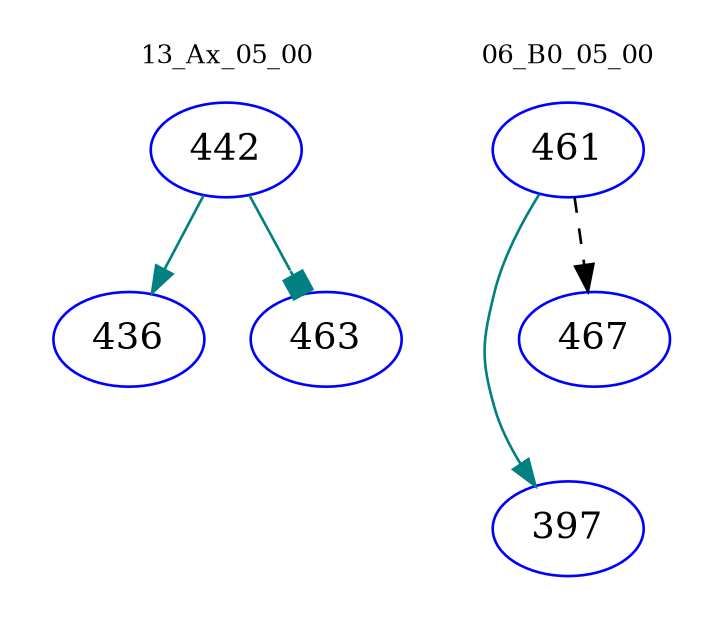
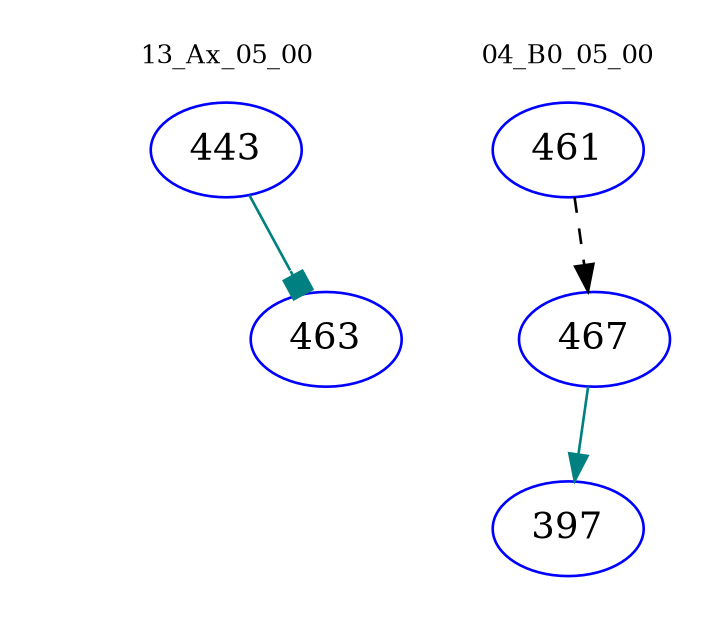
  digraph {
    node [color=blue]
    edge [arrowhead=normal color=teal style=solid]
-   n1 [label=442]
-   n2 [label=436]
+   n1 [label=443]
    n3 [label=463]
    n4 [label=461]
    n5 [label=397]
    n6 [label=467]
    subgraph cluster_1 {
      color=white
      fontsize=10
      label="13_Ax_05_00"
      n1
-     n2
      n3
    }
    subgraph cluster_2 {
      color=white
      fontsize=10
-     label="06_B0_05_00"
+     label="04_B0_05_00"
      n4
      n5
      n6
    }
-   n1 -> n2
    n1 -> n3 [arrowhead=box]
-   n4 -> n5
+   n6 -> n5
    n4 -> n6 [color=black style=dashed]
  }
